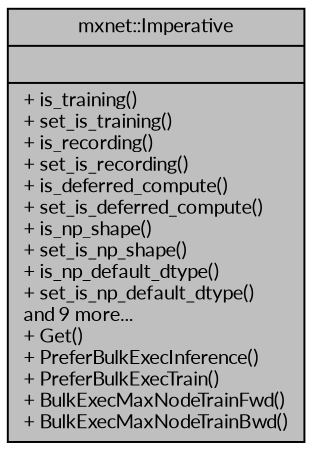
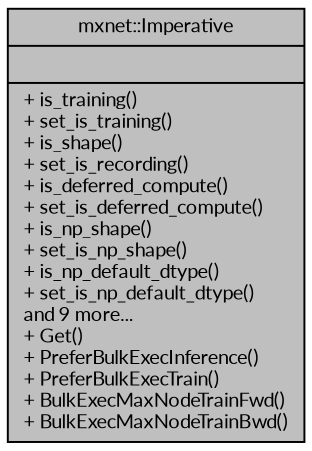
  digraph {
    fontname=Lato
-   n1 [color=black fillcolor=grey75 fontcolor=black fontname=Lato fontsize=10 height=0.2 label="{mxnet::Imperative\n||+ is_training()\l+ set_is_training()\l+ is_recording()\l+ set_is_recording()\l+ is_deferred_compute()\l+ set_is_deferred_compute()\l+ is_np_shape()\l+ set_is_np_shape()\l+ is_np_default_dtype()\l+ set_is_np_default_dtype()\land 9 more...\l+ Get()\l+ PreferBulkExecInference()\l+ PreferBulkExecTrain()\l+ BulkExecMaxNodeTrainFwd()\l+ BulkExecMaxNodeTrainBwd()\l}" shape=record style=filled width=0.4]
+   n1 [color=black fillcolor=grey75 fontcolor=black fontname=Lato fontsize=10 height=0.2 label="{mxnet::Imperative\n||+ is_training()\l+ set_is_training()\l+ is_shape()\l+ set_is_recording()\l+ is_deferred_compute()\l+ set_is_deferred_compute()\l+ is_np_shape()\l+ set_is_np_shape()\l+ is_np_default_dtype()\l+ set_is_np_default_dtype()\land 9 more...\l+ Get()\l+ PreferBulkExecInference()\l+ PreferBulkExecTrain()\l+ BulkExecMaxNodeTrainFwd()\l+ BulkExecMaxNodeTrainBwd()\l}" shape=record style=filled width=0.4]
  }
